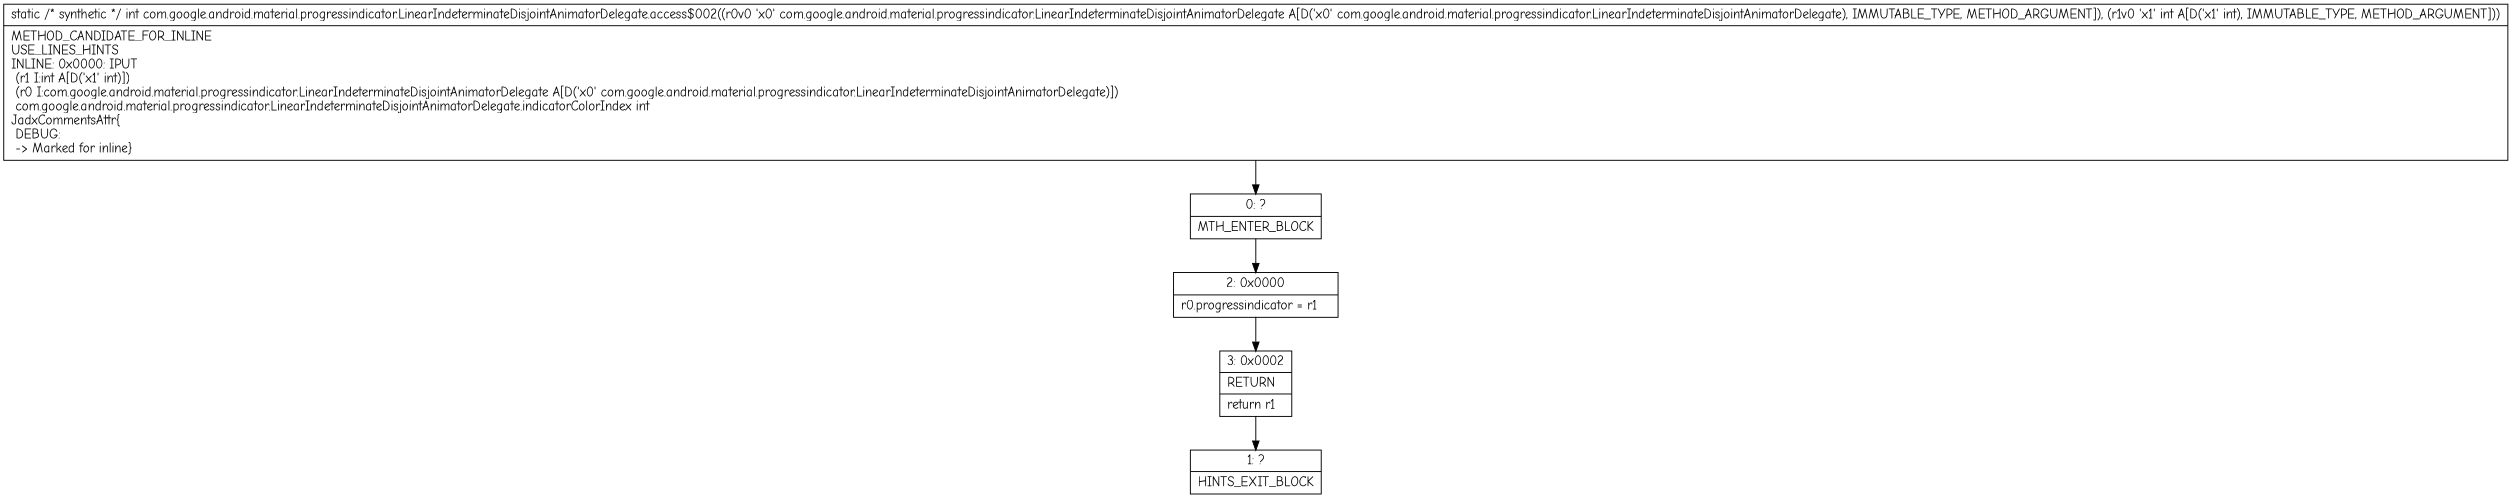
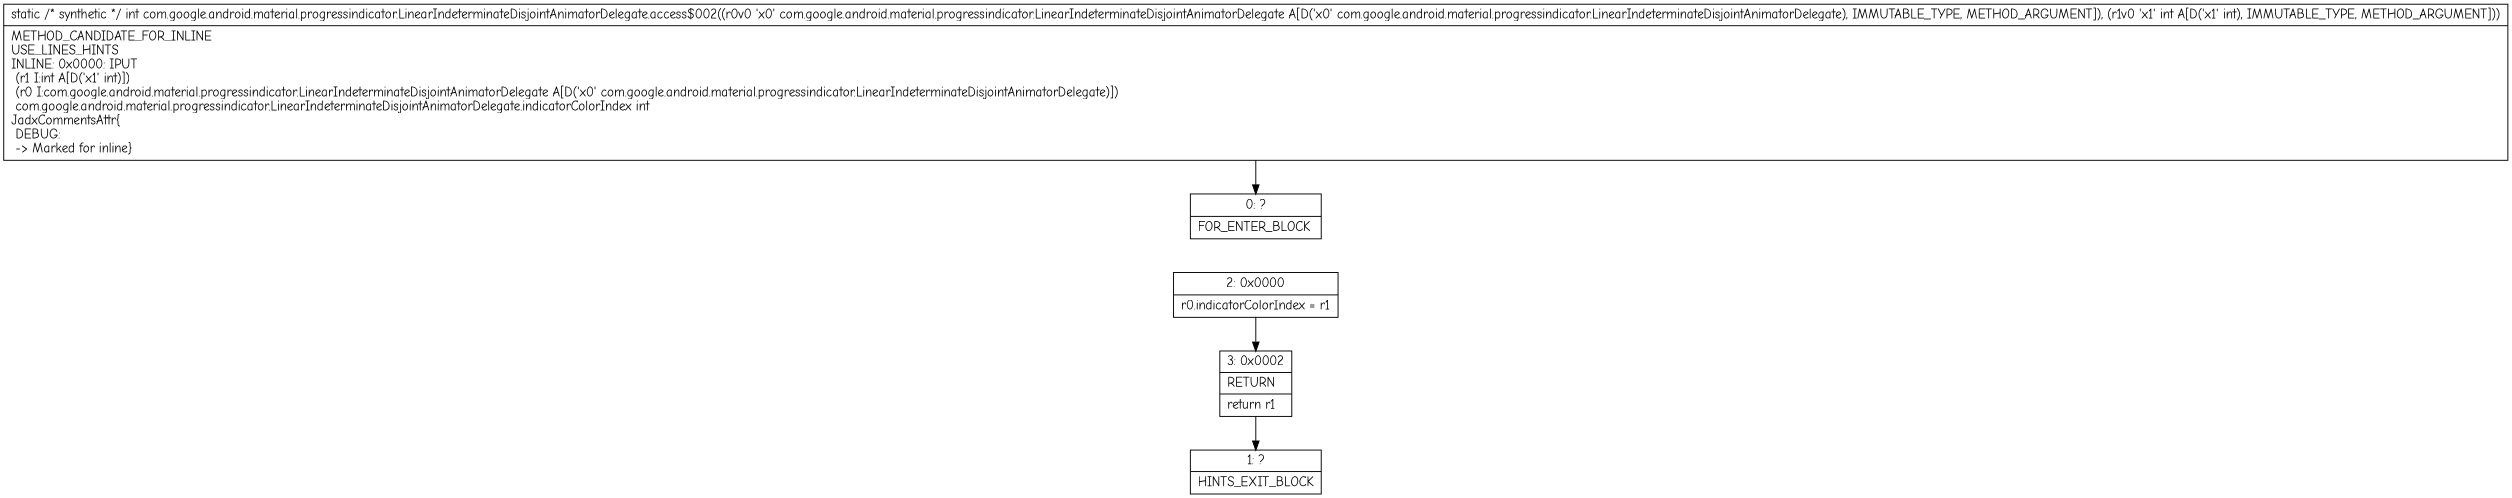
  digraph {
    fontname="Comic Neue"
    node [fontname="Comic Neue" shape=record]
    edge [fontname="Comic Neue"]
-   n1 [label="{0\:\ ?|MTH_ENTER_BLOCK\l}"]
-   n2 [label="{2\:\ 0x0000|r0.progressindicator = r1\l}"]
+   n1 [label="{0\:\ ?|FOR_ENTER_BLOCK\l}"]
+   n2 [label="{2\:\ 0x0000|r0.indicatorColorIndex = r1\l}"]
    n3 [label="{3\:\ 0x0002|RETURN\l|return r1\l}"]
    n4 [label="{1\:\ ?|HINTS_EXIT_BLOCK\l}"]
    n5 [label="{static \/* synthetic *\/ int com.google.android.material.progressindicator.LinearIndeterminateDisjointAnimatorDelegate.access$002((r0v0 'x0' com.google.android.material.progressindicator.LinearIndeterminateDisjointAnimatorDelegate A[D('x0' com.google.android.material.progressindicator.LinearIndeterminateDisjointAnimatorDelegate), IMMUTABLE_TYPE, METHOD_ARGUMENT]), (r1v0 'x1' int A[D('x1' int), IMMUTABLE_TYPE, METHOD_ARGUMENT]))  | METHOD_CANDIDATE_FOR_INLINE\lUSE_LINES_HINTS\lINLINE: 0x0000: IPUT  \l  (r1 I:int A[D('x1' int)])\l  (r0 I:com.google.android.material.progressindicator.LinearIndeterminateDisjointAnimatorDelegate A[D('x0' com.google.android.material.progressindicator.LinearIndeterminateDisjointAnimatorDelegate)])\l com.google.android.material.progressindicator.LinearIndeterminateDisjointAnimatorDelegate.indicatorColorIndex int\lJadxCommentsAttr\{\l DEBUG: \l \-\> Marked for inline\}\l}"]
-   n1 -> n2
    n2 -> n3
    n3 -> n4
    n5 -> n1
  }
